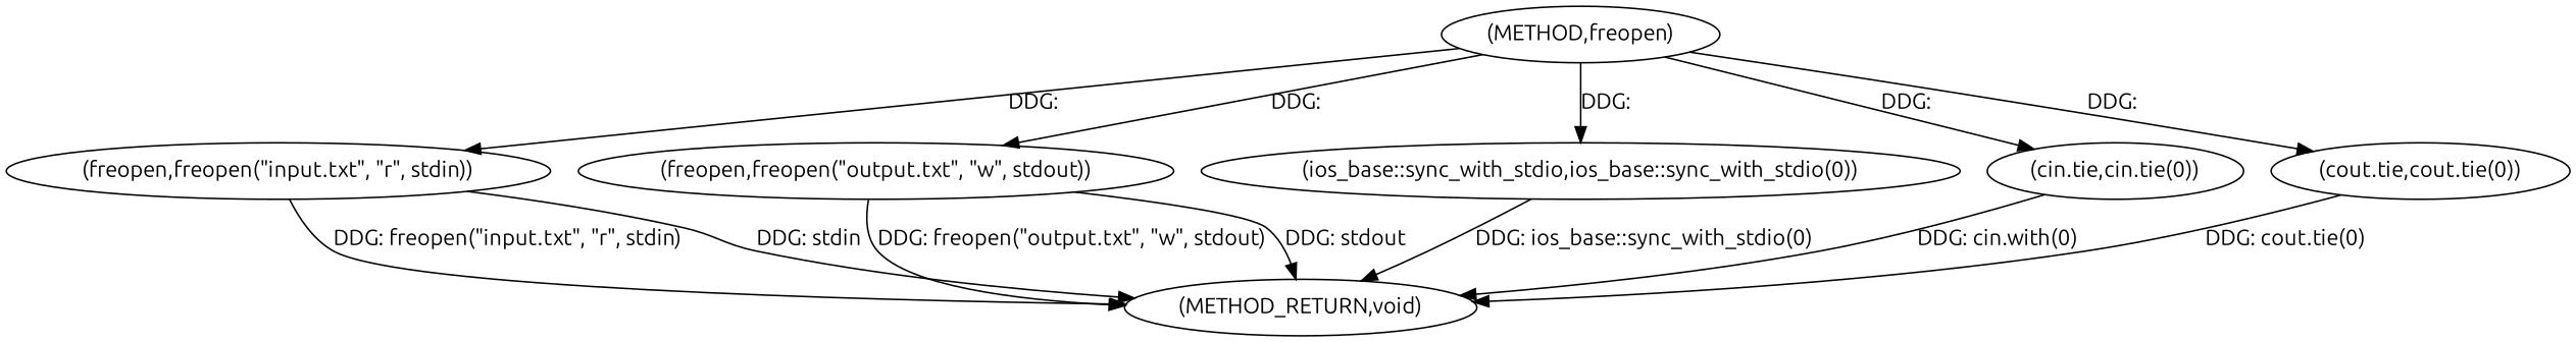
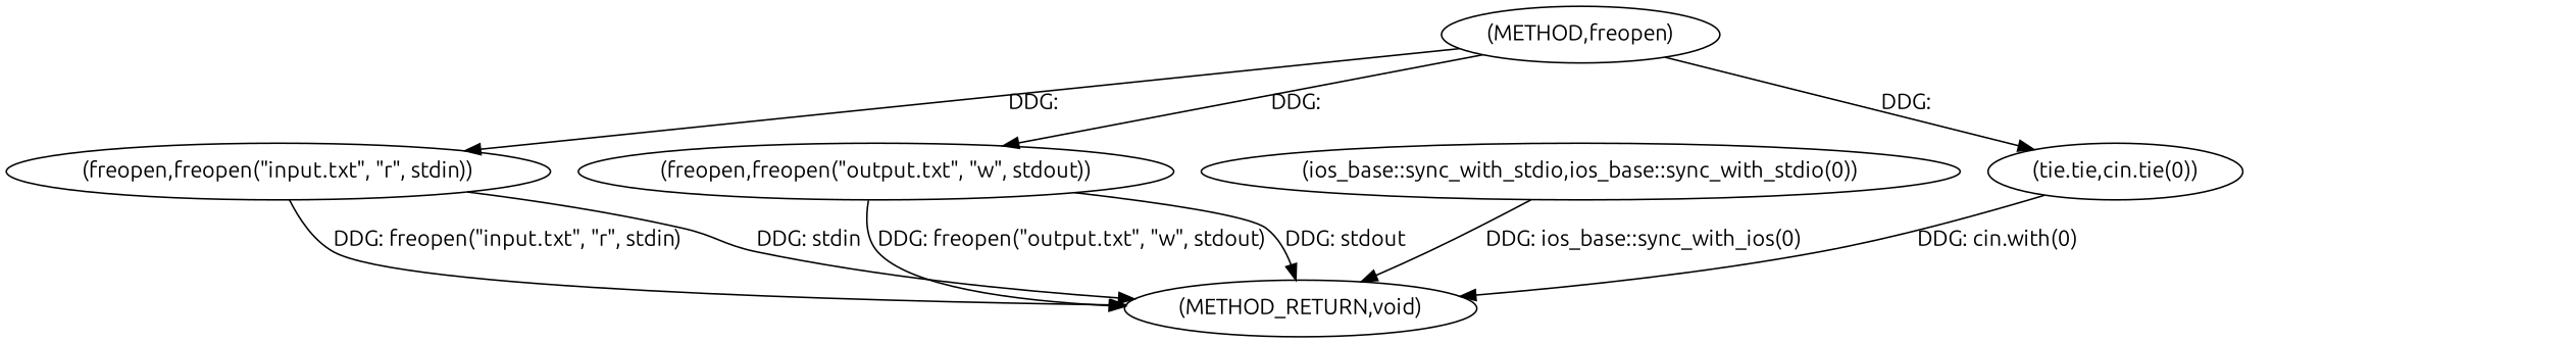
  digraph {
    fontname=Ubuntu
    node [fontname=Ubuntu]
    edge [fontname=Ubuntu]
    n1 [label="(METHOD,freopen)"]
    n2 [label="(freopen,freopen(\"input.txt\", \"r\", stdin))"]
    n3 [label="(freopen,freopen(\"output.txt\", \"w\", stdout))"]
    n4 [label="(ios_base::sync_with_stdio,ios_base::sync_with_stdio(0))"]
-   n5 [label="(cin.tie,cin.tie(0))"]
-   n6 [label="(cout.tie,cout.tie(0))"]
+   n5 [label="(tie.tie,cin.tie(0))"]
    n7 [label="(METHOD_RETURN,void)"]
    n1 -> n2 [label="DDG: "]
    n1 -> n3 [label="DDG: "]
-   n1 -> n4 [label="DDG: "]
    n1 -> n5 [label="DDG: "]
-   n1 -> n6 [label="DDG: "]
    n2 -> n7 [label="DDG: freopen(\"input.txt\", \"r\", stdin)"]
    n2 -> n7 [label="DDG: stdin"]
    n3 -> n7 [label="DDG: freopen(\"output.txt\", \"w\", stdout)"]
    n3 -> n7 [label="DDG: stdout"]
-   n4 -> n7 [label="DDG: ios_base::sync_with_stdio(0)"]
+   n4 -> n7 [label="DDG: ios_base::sync_with_ios(0)"]
    n5 -> n7 [label="DDG: cin.with(0)"]
-   n6 -> n7 [label="DDG: cout.tie(0)"]
  }
